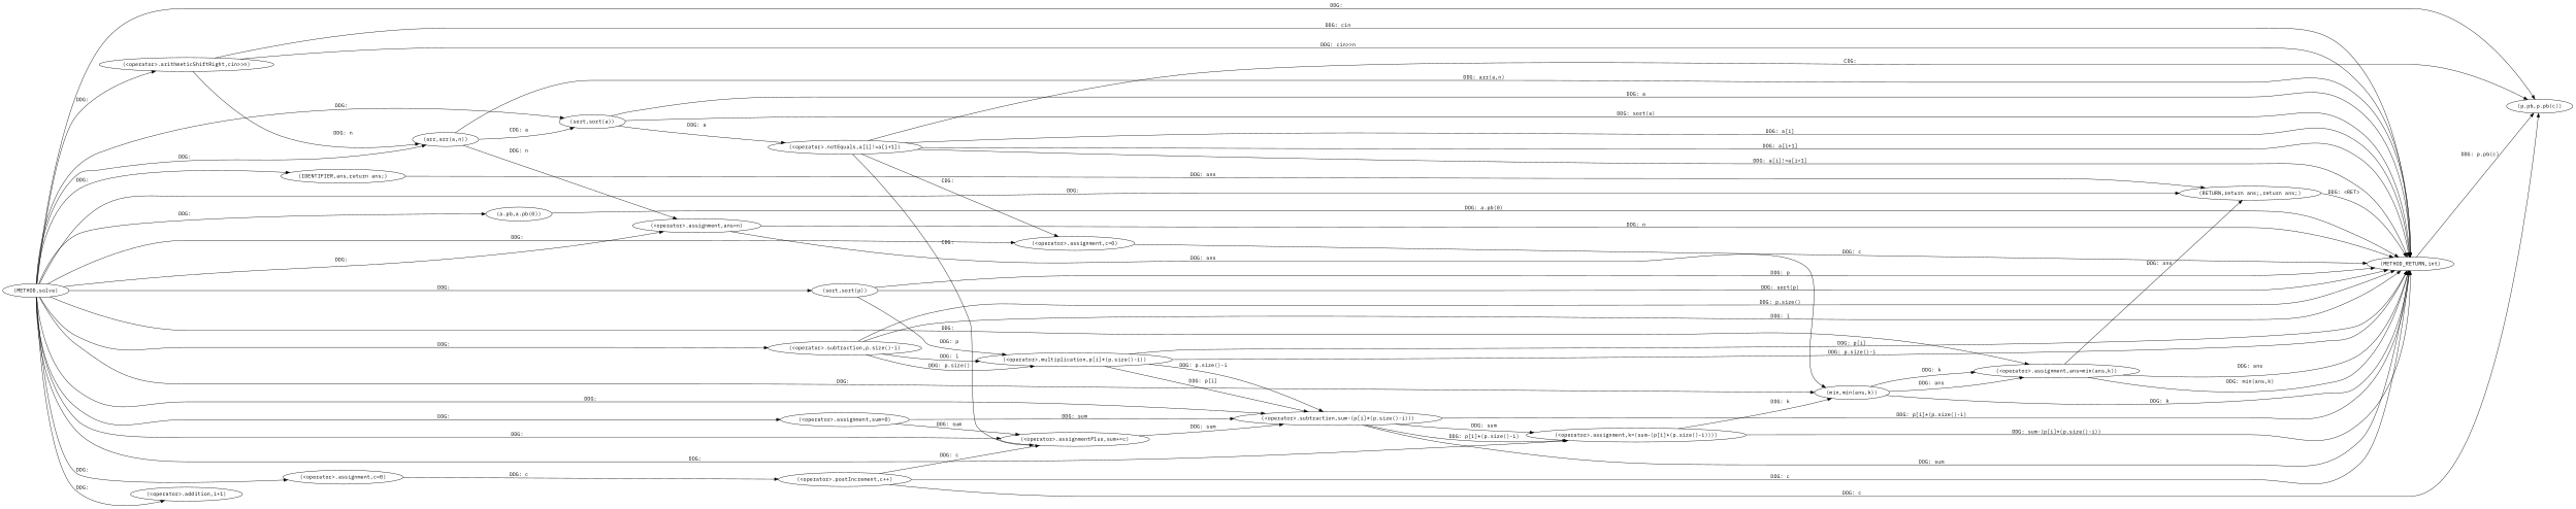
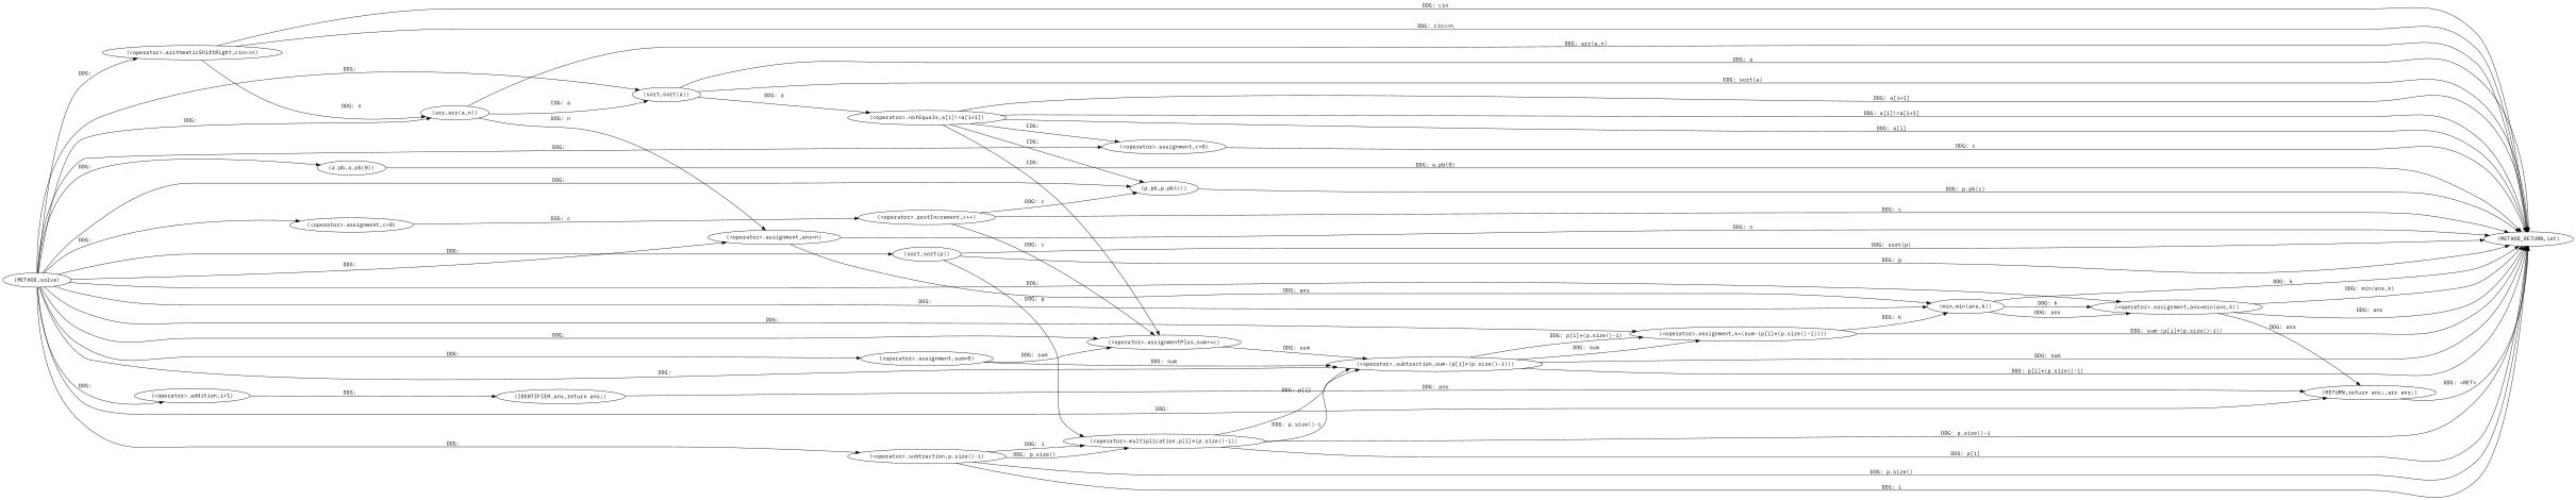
  digraph {
    fontname="IBM Plex Mono"
    rankdir=LR
    node [fontname="IBM Plex Mono"]
    edge [fontname="IBM Plex Mono"]
    n1 [label="(METHOD,solve)"]
    n2 [label="(<operator>.arithmeticShiftRight,cin>>n)"]
    n3 [label="(arr,arr(a,n))"]
    n4 [label="(sort,sort(a))"]
    n5 [label="(a.pb,a.pb(0))"]
    n6 [label="(<operator>.assignment,c=0)"]
    n7 [label="(<operator>.assignment,sum=0)"]
    n8 [label="(<operator>.assignment,ans=n)"]
    n9 [label="(sort,sort(p))"]
    n10 [label="(<operator>.assignment,k=(sum-(p[i]*(p.size()-i))))"]
    n11 [label="(<operator>.assignment,ans=min(ans,k))"]
    n12 [label="(IDENTIFIER,ans,return ans;)"]
    n13 [label="(<operator>.assignmentPlus,sum+=c)"]
    n14 [label="(p.pb,p.pb(c))"]
    n15 [label="(<operator>.assignment,c=0)"]
    n16 [label="(<operator>.subtraction,sum-(p[i]*(p.size()-i)))"]
    n17 [label="(min,min(ans,k))"]
    n18 [label="(<operator>.addition,i+1)"]
    n19 [label="(<operator>.subtraction,p.size()-i)"]
-   n20 [label="(RETURN,return ans;,return ans;)"]
+   n20 [label="(RETURN,return ans;,arr ans;)"]
    n21 [label="(METHOD_RETURN,int)"]
    n22 [label="(<operator>.notEquals,a[i]!=a[i+1])"]
    n23 [label="(<operator>.postIncrement,c++)"]
    n24 [label="(<operator>.multiplication,p[i]*(p.size()-i))"]
    n1 -> n2 [label="DDG: "]
    n1 -> n3 [label="DDG: "]
    n1 -> n4 [label="DDG: "]
    n1 -> n5 [label="DDG: "]
    n1 -> n6 [label="DDG: "]
    n1 -> n7 [label="DDG: "]
    n1 -> n8 [label="DDG: "]
    n1 -> n9 [label="DDG: "]
    n1 -> n10 [label="DDG: "]
    n1 -> n11 [label="DDG: "]
-   n1 -> n12 [label="DDG: "]
+   n18 -> n12 [label="DDG: "]
    n1 -> n13 [label="DDG: "]
    n1 -> n14 [label="DDG: "]
    n1 -> n15 [label="DDG: "]
    n1 -> n16 [label="DDG: "]
    n1 -> n17 [label="DDG: "]
    n1 -> n18 [label="DDG: "]
    n1 -> n19 [label="DDG: "]
    n1 -> n20 [label="DDG: "]
    n2 -> n3 [label="DDG: n"]
    n2 -> n21 [label="DDG: cin>>n"]
    n2 -> n21 [label="DDG: cin"]
    n3 -> n4 [label="CDG: a"]
    n3 -> n8 [label="DDG: n"]
    n3 -> n21 [label="DDG: arr(a,n)"]
    n4 -> n21 [label="DDG: a"]
    n4 -> n21 [label="DDG: sort(a)"]
    n4 -> n22 [label="DDG: a"]
    n5 -> n21 [label="DDG: a.pb(0)"]
    n6 -> n23 [label="DDG: c"]
    n7 -> n13 [label="DDG: sum"]
    n7 -> n16 [label="DDG: sum"]
    n8 -> n17 [label="DDG: ans"]
    n8 -> n21 [label="DDG: n"]
    n9 -> n21 [label="DDG: p"]
    n9 -> n21 [label="DDG: sort(p)"]
    n9 -> n24 [label="DDG: p"]
    n10 -> n17 [label="DDG: k"]
    n10 -> n21 [label="DDG: sum-(p[i]*(p.size()-i))"]
    n11 -> n20 [label="DDG: ans"]
    n11 -> n21 [label="DDG: ans"]
    n11 -> n21 [label="DDG: min(ans,k)"]
    n12 -> n20 [label="DDG: ans"]
    n13 -> n16 [label="DDG: sum"]
-   n21 -> n14 [label="DDG: p.pb(c)"]
+   n14 -> n21 [label="DDG: p.pb(c)"]
    n15 -> n21 [label="DDG: c"]
    n16 -> n10 [label="DDG: sum"]
    n16 -> n10 [label="DDG: p[i]*(p.size()-i)"]
    n16 -> n21 [label="DDG: sum"]
    n16 -> n21 [label="DDG: p[i]*(p.size()-i)"]
    n17 -> n11 [label="DDG: ans"]
    n17 -> n11 [label="DDG: k"]
    n17 -> n21 [label="DDG: k"]
    n19 -> n21 [label="DDG: p.size()"]
    n19 -> n21 [label="DDG: i"]
    n19 -> n24 [label="DDG: i"]
    n19 -> n24 [label="DDG: p.size()"]
    n20 -> n21 [label="DDG: <RET>"]
    n22 -> n13 [label="CDG: "]
    n22 -> n14 [label="CDG: "]
    n22 -> n15 [label="CDG: "]
    n22 -> n21 [label="DDG: a[i]"]
    n22 -> n21 [label="DDG: a[i+1]"]
    n22 -> n21 [label="DDG: a[i]!=a[i+1]"]
    n23 -> n13 [label="DDG: c"]
    n23 -> n14 [label="DDG: c"]
    n23 -> n21 [label="DDG: c"]
    n24 -> n16 [label="DDG: p[i]"]
    n24 -> n16 [label="DDG: p.size()-i"]
    n24 -> n21 [label="DDG: p[i]"]
    n24 -> n21 [label="DDG: p.size()-i"]
  }
